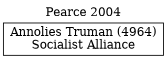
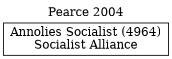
  digraph {
    label="Pearce 2004"
    labelloc=t
    mclimit=10
-   n1 [label="Annolies Truman (4964)\nSocialist Alliance" shape=box]
+   n1 [label="Annolies Socialist (4964)\nSocialist Alliance" shape=box]
  }
